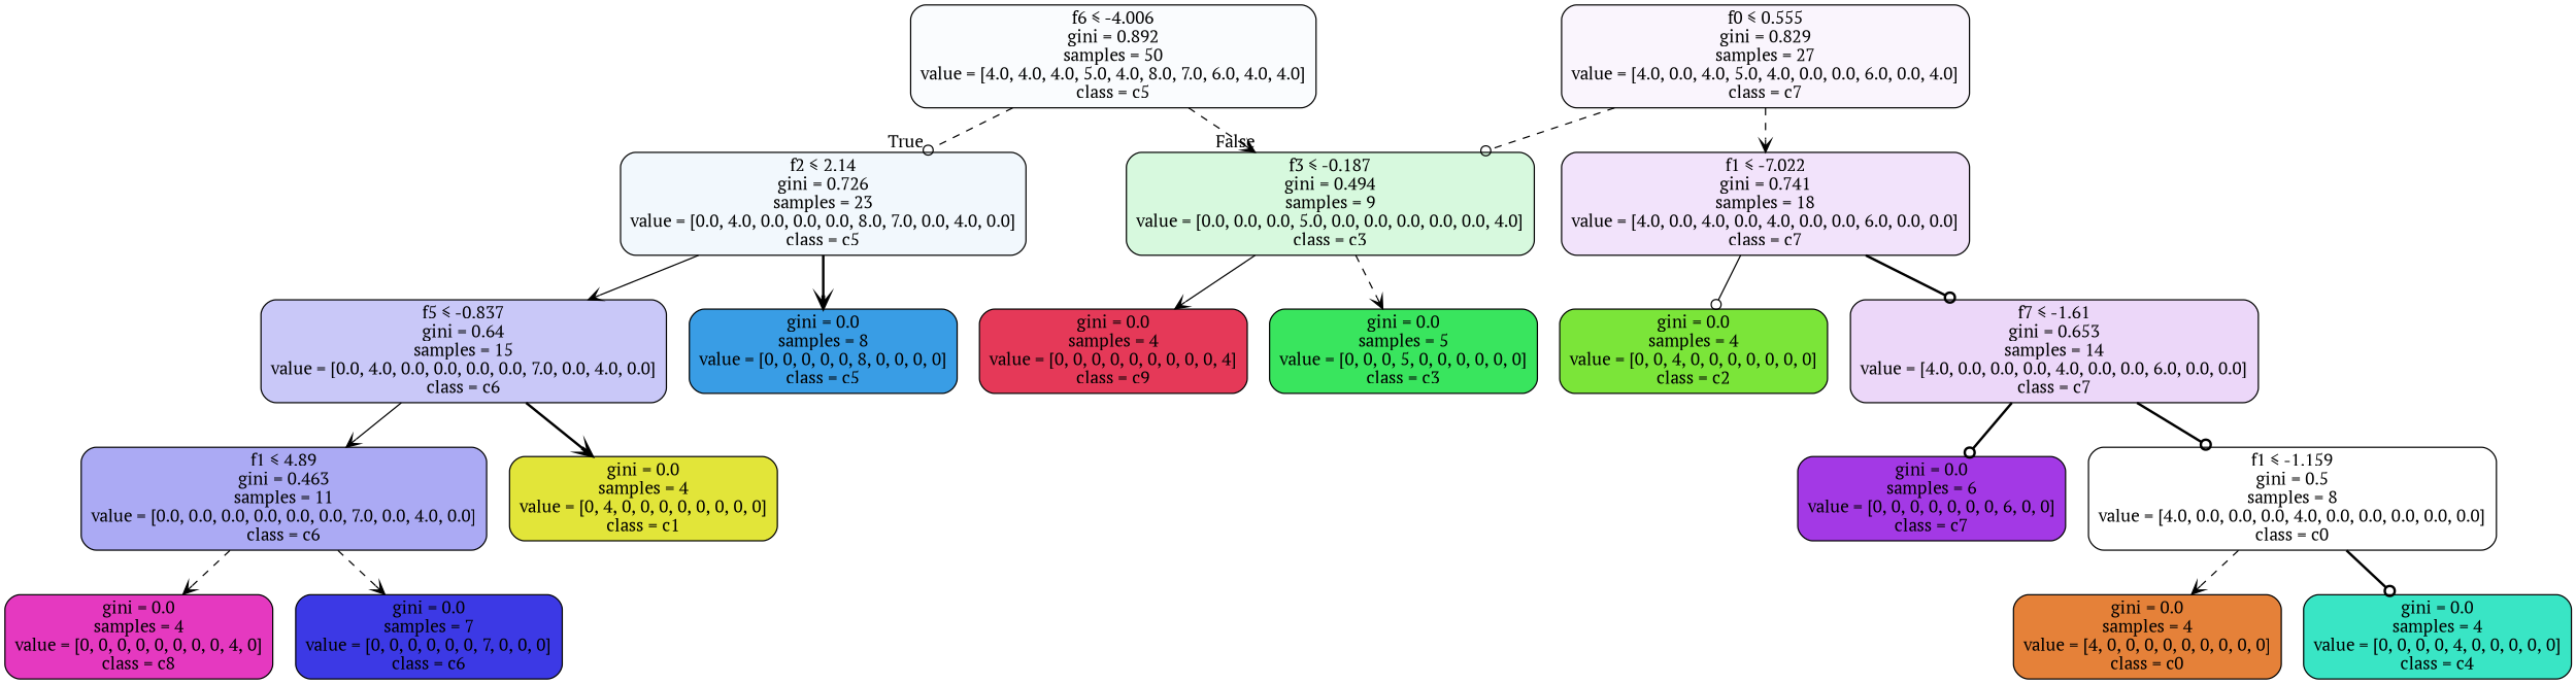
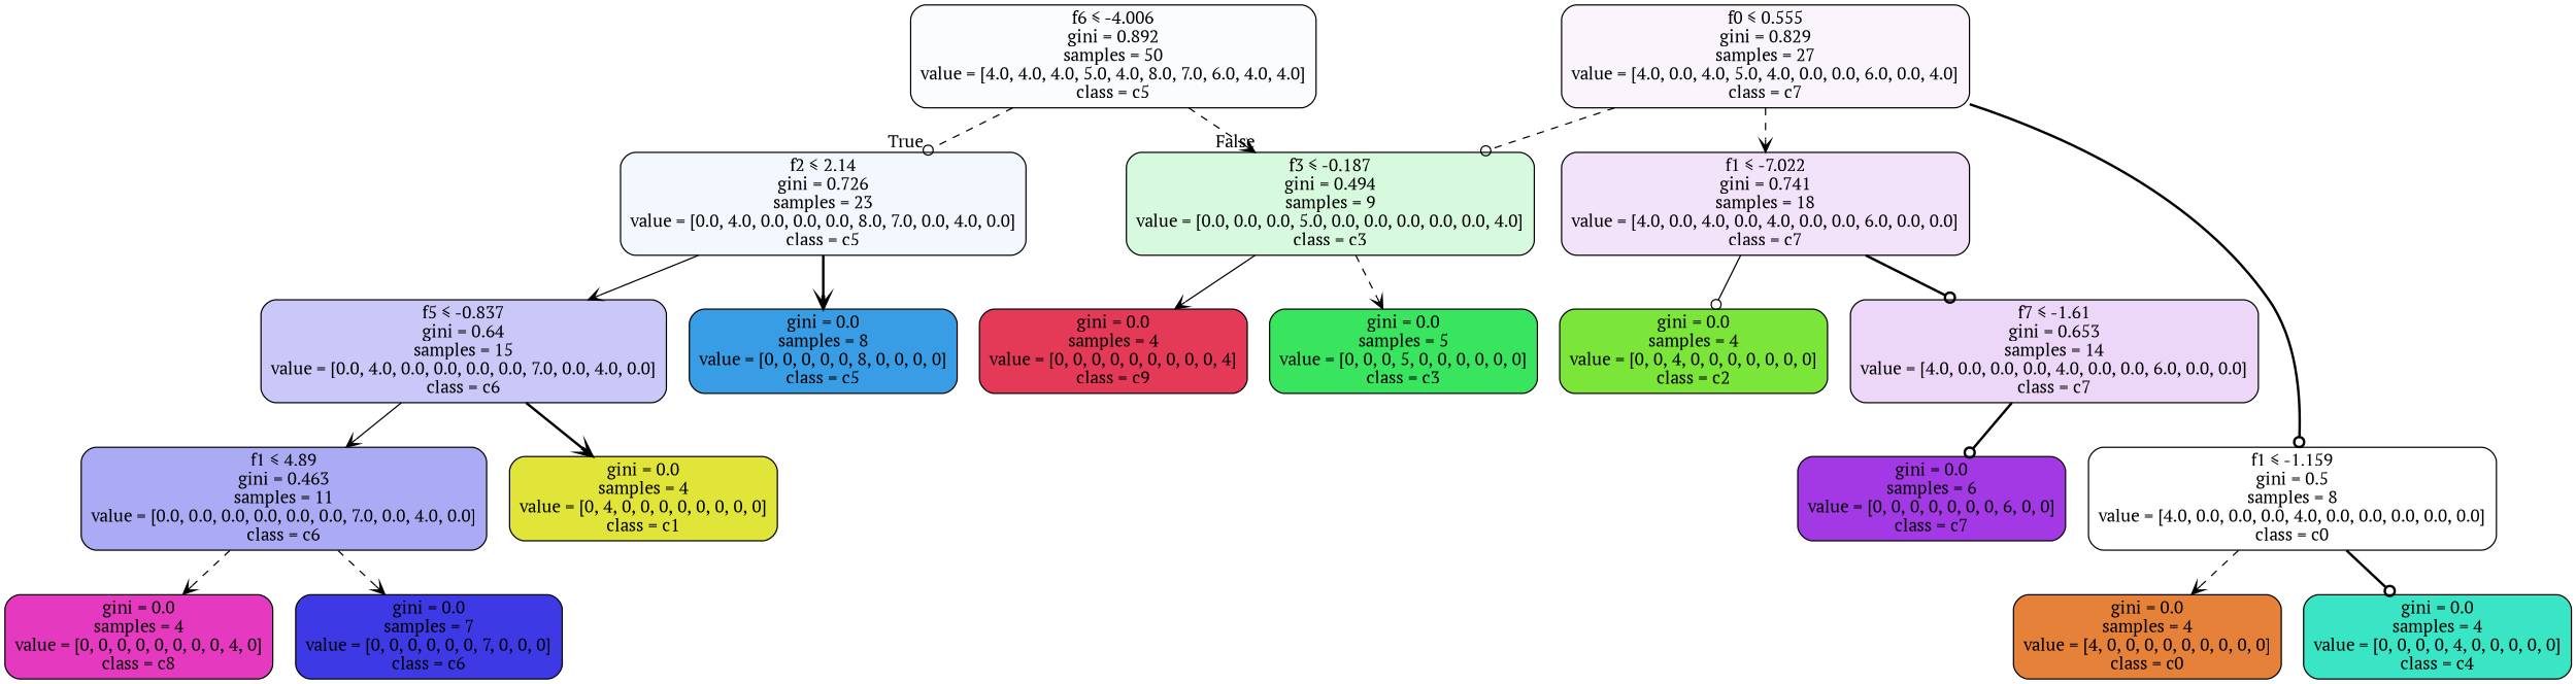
  digraph {
    fontname="PT Serif"
    node [color=black fontname="PT Serif" shape=box style="filled, rounded"]
    edge [arrowhead=vee fontname="PT Serif" style=dashed]
    n1 [fillcolor="#399de506" label=<f6 &le; -4.006<br/>gini = 0.892<br/>samples = 50<br/>value = [4.0, 4.0, 4.0, 5.0, 4.0, 8.0, 7.0, 6.0, 4.0, 4.0]<br/>class = c5>]
    n2 [fillcolor="#399de510" label=<f2 &le; 2.14<br/>gini = 0.726<br/>samples = 23<br/>value = [0.0, 4.0, 0.0, 0.0, 0.0, 8.0, 7.0, 0.0, 4.0, 0.0]<br/>class = c5>]
    n3 [fillcolor="#39e55e33" label=<f3 &le; -0.187<br/>gini = 0.494<br/>samples = 9<br/>value = [0.0, 0.0, 0.0, 5.0, 0.0, 0.0, 0.0, 0.0, 0.0, 4.0]<br/>class = c3>]
    n4 [fillcolor="#3c39e546" label=<f5 &le; -0.837<br/>gini = 0.64<br/>samples = 15<br/>value = [0.0, 4.0, 0.0, 0.0, 0.0, 0.0, 7.0, 0.0, 4.0, 0.0]<br/>class = c6>]
    n5 [fillcolor="#399de5ff" label=<gini = 0.0<br/>samples = 8<br/>value = [0, 0, 0, 0, 0, 8, 0, 0, 0, 0]<br/>class = c5>]
    n6 [fillcolor="#a339e50c" label=<f0 &le; 0.555<br/>gini = 0.829<br/>samples = 27<br/>value = [4.0, 0.0, 4.0, 5.0, 4.0, 0.0, 0.0, 6.0, 0.0, 4.0]<br/>class = c7>]
    n7 [fillcolor="#a339e524" label=<f1 &le; -7.022<br/>gini = 0.741<br/>samples = 18<br/>value = [4.0, 0.0, 4.0, 0.0, 4.0, 0.0, 0.0, 6.0, 0.0, 0.0]<br/>class = c7>]
    n8 [fillcolor="#3c39e56d" label=<f1 &le; 4.89<br/>gini = 0.463<br/>samples = 11<br/>value = [0.0, 0.0, 0.0, 0.0, 0.0, 0.0, 7.0, 0.0, 4.0, 0.0]<br/>class = c6>]
    n9 [fillcolor="#e2e539ff" label=<gini = 0.0<br/>samples = 4<br/>value = [0, 4, 0, 0, 0, 0, 0, 0, 0, 0]<br/>class = c1>]
    n10 [fillcolor="#e539c0ff" label=<gini = 0.0<br/>samples = 4<br/>value = [0, 0, 0, 0, 0, 0, 0, 0, 4, 0]<br/>class = c8>]
    n11 [fillcolor="#3c39e5ff" label=<gini = 0.0<br/>samples = 7<br/>value = [0, 0, 0, 0, 0, 0, 7, 0, 0, 0]<br/>class = c6>]
    n12 [fillcolor="#7be539ff" label=<gini = 0.0<br/>samples = 4<br/>value = [0, 0, 4, 0, 0, 0, 0, 0, 0, 0]<br/>class = c2>]
    n13 [fillcolor="#a339e533" label=<f7 &le; -1.61<br/>gini = 0.653<br/>samples = 14<br/>value = [4.0, 0.0, 0.0, 0.0, 4.0, 0.0, 0.0, 6.0, 0.0, 0.0]<br/>class = c7>]
    n14 [fillcolor="#e53958ff" label=<gini = 0.0<br/>samples = 4<br/>value = [0, 0, 0, 0, 0, 0, 0, 0, 0, 4]<br/>class = c9>]
    n15 [fillcolor="#39e55eff" label=<gini = 0.0<br/>samples = 5<br/>value = [0, 0, 0, 5, 0, 0, 0, 0, 0, 0]<br/>class = c3>]
    n16 [fillcolor="#e5813900" label=<f1 &le; -1.159<br/>gini = 0.5<br/>samples = 8<br/>value = [4.0, 0.0, 0.0, 0.0, 4.0, 0.0, 0.0, 0.0, 0.0, 0.0]<br/>class = c0>]
    n17 [fillcolor="#a339e5ff" label=<gini = 0.0<br/>samples = 6<br/>value = [0, 0, 0, 0, 0, 0, 0, 6, 0, 0]<br/>class = c7>]
    n18 [fillcolor="#e58139ff" label=<gini = 0.0<br/>samples = 4<br/>value = [4, 0, 0, 0, 0, 0, 0, 0, 0, 0]<br/>class = c0>]
    n19 [fillcolor="#39e5c5ff" label=<gini = 0.0<br/>samples = 4<br/>value = [0, 0, 0, 0, 4, 0, 0, 0, 0, 0]<br/>class = c4>]
    n1 -> n2 [arrowhead=odot headlabel=True labelangle=45 labeldistance=2.5]
    n1 -> n3 [headlabel=False labelangle=-45 labeldistance=2.5]
    n2 -> n4 [style=solid]
    n2 -> n5 [style=bold]
    n3 -> n14 [style=solid]
    n3 -> n15
    n4 -> n8 [style=solid]
    n4 -> n9 [style=bold]
    n6 -> n3 [arrowhead=odot]
    n6 -> n7
    n7 -> n12 [arrowhead=odot style=solid]
    n7 -> n13 [arrowhead=odot style=bold]
    n8 -> n10
    n8 -> n11
-   n13 -> n16 [arrowhead=odot style=bold]
+   n6 -> n16 [arrowhead=odot style=bold]
    n13 -> n17 [arrowhead=odot style=bold]
    n16 -> n18
    n16 -> n19 [arrowhead=odot style=bold]
  }
